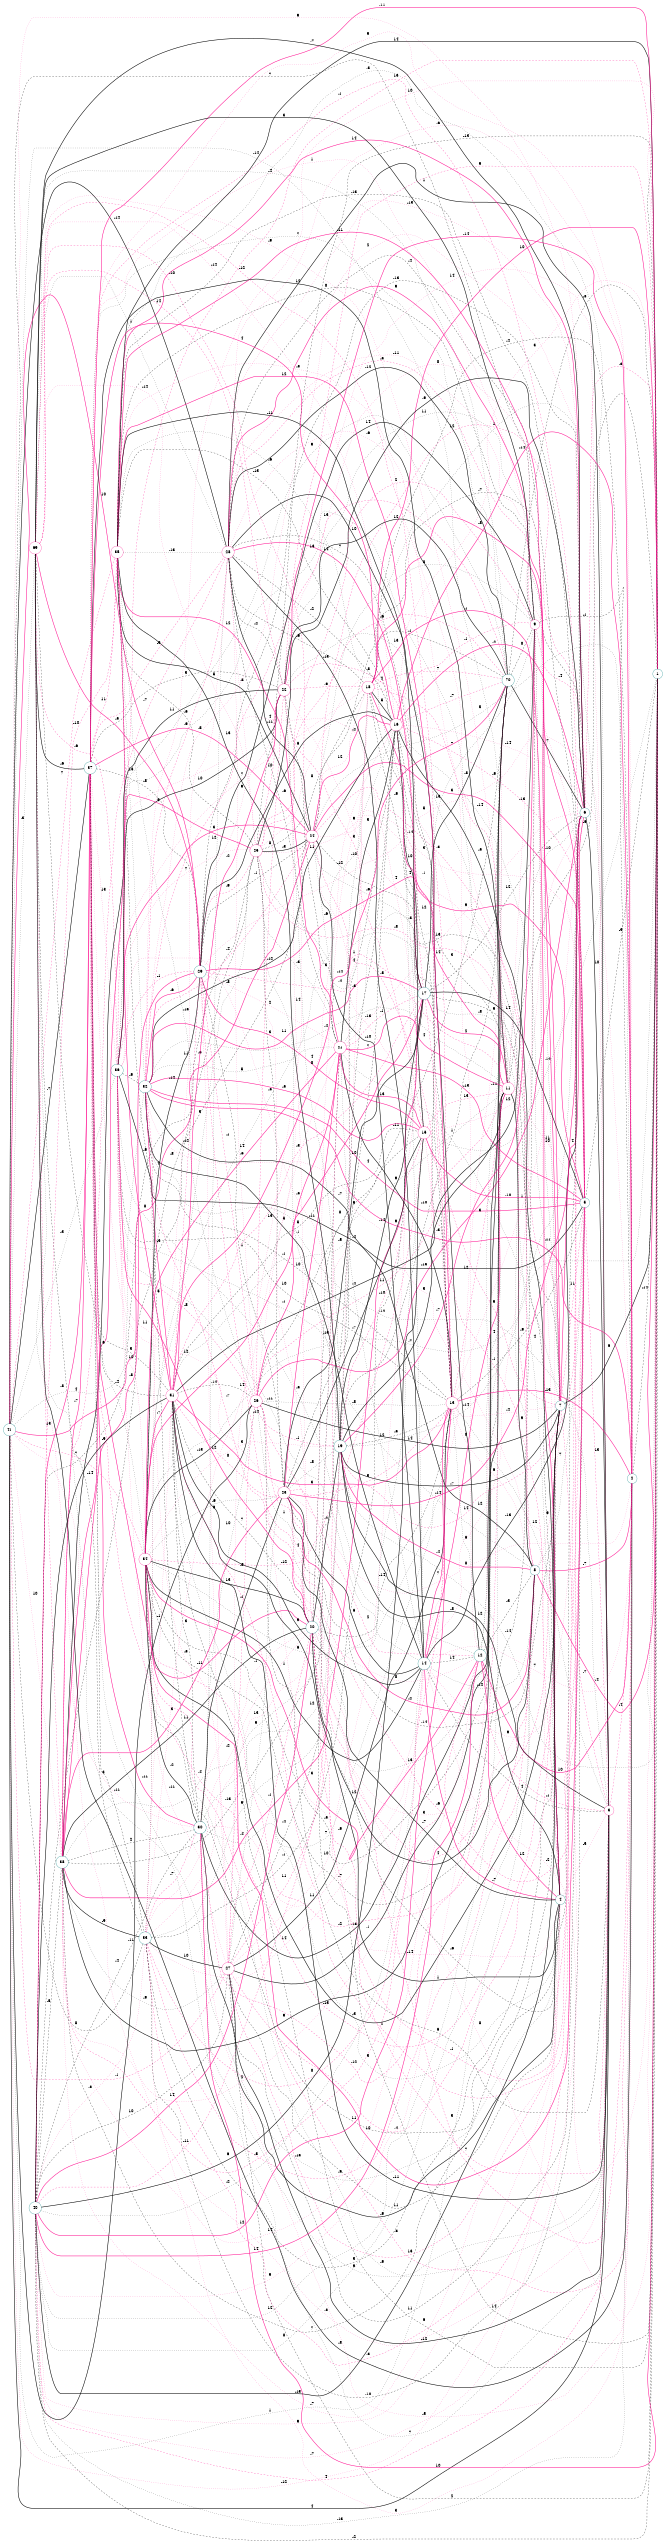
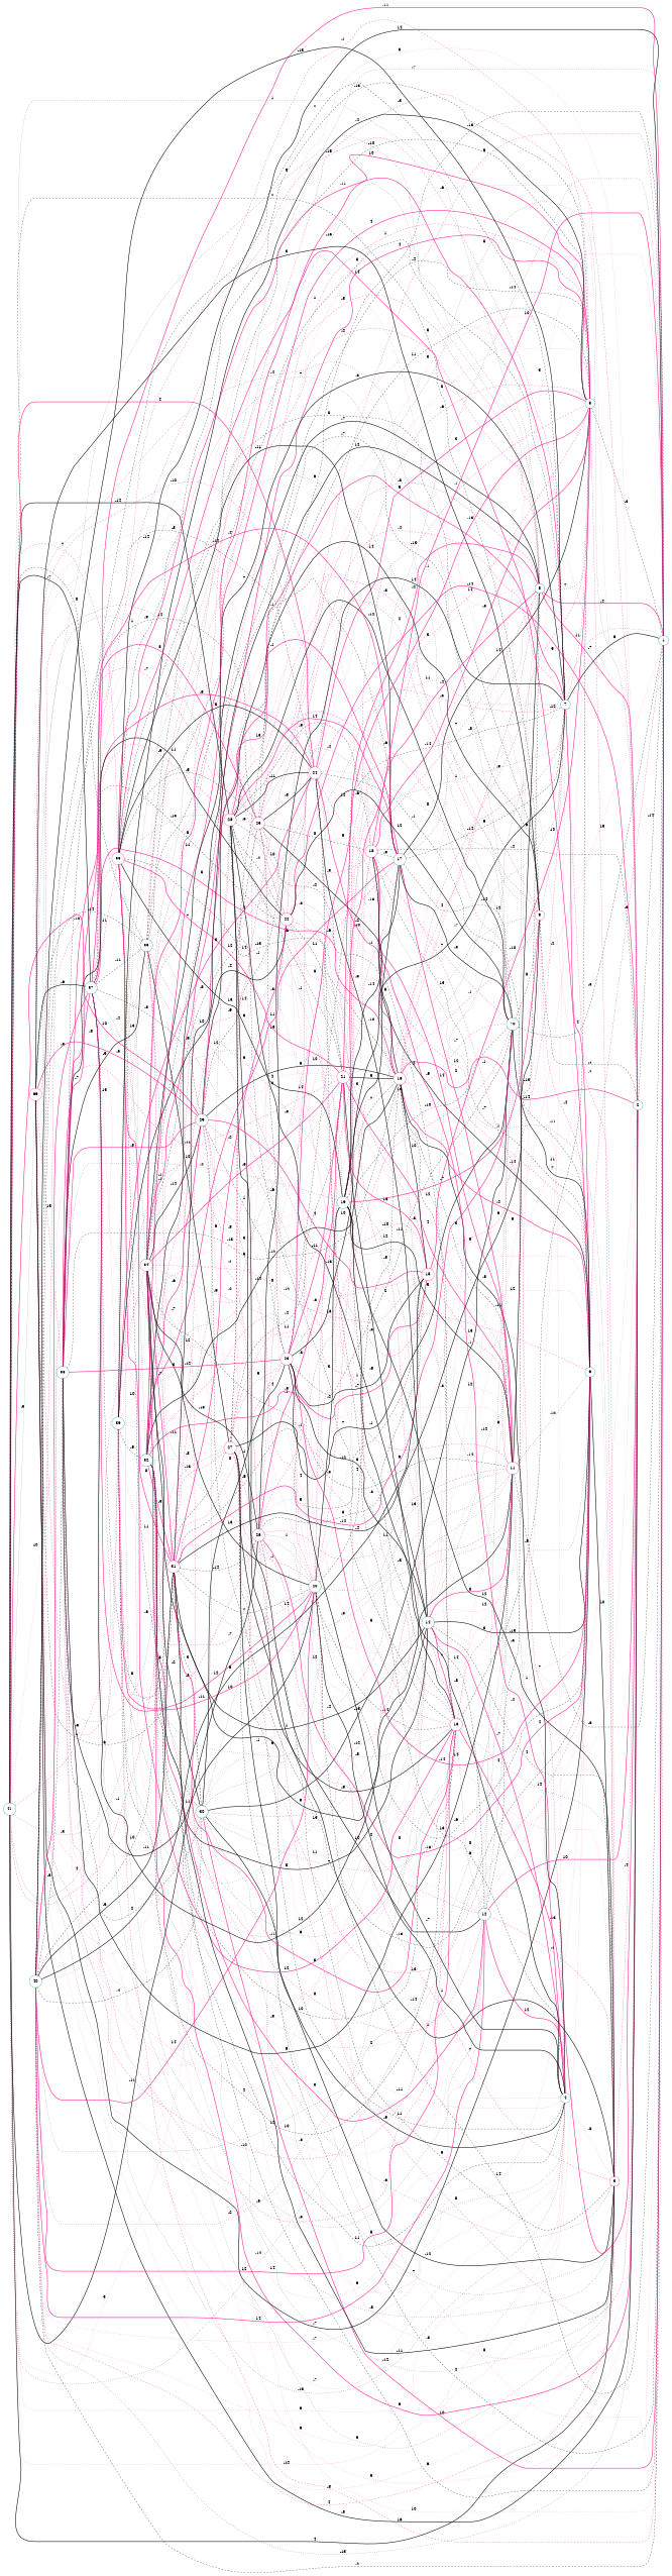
  graph {
    fontname="Helvetica,Arial,sans-serif"
    rankdir=LR
    node [color=teal shape=circle]
    edge [color=deeppink style=dashed]
    3 [color=deeppink]
    41
    4
    6
    8
    9 [color=deeppink]
    11 [color=deeppink]
    24 [color=deeppink]
    26 [color=deeppink]
    27 [color=deeppink]
    28 [color=deeppink]
    29
    30
    32
    33
    34 [color=deeppink]
    35 [color=deeppink]
    36
    37
    38
    n21 [color=deeppink label=69]
    2
    1
    7
    5
    n26 [label=70]
    13 [color=deeppink]
    14
    15 [color=deeppink]
    21 [color=deeppink]
    16 [color=deeppink]
    17
    18 [color=deeppink]
    12
    20
    22 [color=deeppink]
    19
    23 [color=deeppink]
    25 [color=deeppink]
    31 [color=deeppink]
    40
    3 -- 2 [label=-4]
    41 -- 3 [color=black label=4 style=bold]
    41 -- 4 [label=-12 style=dotted]
    41 -- 6 [label=9 style=dotted]
    41 -- 8 [color=black label=1 style=dotted]
    41 -- 9 [color=black label=7]
    41 -- 11 [color=black label=-14 style=dotted]
    41 -- 24 [label=4 style=bold]
    41 -- 26 [color=black label=-11 style=bold]
    41 -- 27 [label=-1]
    41 -- 28 [color=black label=-14 style=bold]
    41 -- 29 [label=10 style=bold]
    41 -- 30 [label=3 style=dotted]
    41 -- 32 [color=black label=4 style=dotted]
    41 -- 33 [color=black label=8]
    41 -- 34 [label=7]
    41 -- 35 [label=7]
    41 -- 36 [color=black label=-3 style=dotted]
    41 -- 37 [color=black label=-7 style=bold]
    41 -- 38 [label=10 style=dotted]
    41 -- n21 [color=black label=-3 style=dotted]
    4 -- 3 [label=-5 style=dotted]
    6 -- 3 [color=black label=10 style=bold]
    6 -- 1 [label=-3]
    8 -- 2 [label=-7 style=bold]
    8 -- 1 [label=-4 style=bold]
    8 -- 7 [label=9 style=dotted]
    8 -- 5 [color=black label=7 style=dotted]
    9 -- 4 [label=-11 style=dotted]
    9 -- 6 [label=-4]
    9 -- 2 [color=black label=-1]
    9 -- 7 [color=black label=10 style=dotted]
    11 -- 4 [color=black label=4 style=dotted]
    11 -- 6 [color=black label=-10 style=dotted]
    11 -- 8 [color=black label=9 style=bold]
    11 -- 9 [label=-13 style=dotted]
    11 -- 1 [color=black label=-6]
    11 -- 5 [label=11 style=dotted]
    24 -- 4 [color=black label=13]
    24 -- 6 [label=12]
    24 -- 8 [label=-1 style=dotted]
    24 -- 9 [color=black label=8 style=dotted]
    24 -- 2 [color=black label=5 style=dotted]
    24 -- 7 [label=-3]
    24 -- 5 [label=3 style=bold]
    24 -- n26 [color=black label=-1]
    24 -- 13 [label=-5]
    24 -- 14 [color=black label=-10 style=bold]
    24 -- 15 [label=-13 style=dotted]
    24 -- 21 [color=black label=-6 style=dotted]
    24 -- 16 [label=-2 style=bold]
    24 -- 17 [color=black label=-6 style=dotted]
    24 -- 18 [label=12 style=dotted]
    26 -- 3 [color=black label=6]
    26 -- 4 [label=-14 style=dotted]
    26 -- 6 [label=-13 style=bold]
    26 -- 11 [label=11]
    26 -- 2 [label=5]
    26 -- 7 [color=black label=14 style=bold]
    26 -- 13 [color=black label=-8 style=dotted]
    26 -- 15 [color=black label=8]
    26 -- 21 [label=-5 style=bold]
    26 -- 16 [label=3 style=dotted]
    26 -- 12 [label=2]
    26 -- 20 [color=black label=1 style=dotted]
    26 -- 22 [label=8]
    26 -- 19 [label=-1]
    27 -- 3 [color=black label=-12 style=bold]
    27 -- 4 [color=black label=11]
    27 -- 6 [label=13]
    27 -- 24 [label=13 style=dotted]
    27 -- 26 [label=-5]
    27 -- 1 [color=black label=2]
    27 -- 7 [label=-4]
    27 -- 5 [color=black label=11]
    27 -- n26 [color=black label=-1 style=bold]
    27 -- 13 [color=black label=-9 style=bold]
    27 -- 21 [color=black label=-4]
    27 -- 17 [label=10 style=dotted]
    27 -- 20 [label=-1]
    27 -- 19 [label=11]
    27 -- 23 [color=black label=9 style=dotted]
    28 -- 3 [color=black label=1 style=bold]
    28 -- 4 [label=-11 style=dotted]
    28 -- 6 [label=-13 style=dotted]
    28 -- 9 [label=-3]
    28 -- 11 [label=-6 style=dotted]
    28 -- 24 [color=black label=-11 style=bold]
    28 -- 26 [label=14 style=dotted]
    28 -- 2 [label=-6 style=dotted]
    28 -- 7 [label=9 style=bold]
    28 -- 5 [color=black label=-4]
    28 -- n26 [color=black label=-12 style=bold]
    28 -- 13 [color=black label=7]
    28 -- 14 [color=black label=-13 style=bold]
    28 -- 21 [color=black label=-6]
    28 -- 16 [color=black label=-2]
    28 -- 17 [label=14 style=bold]
    28 -- 18 [color=black label=-9]
    28 -- 12 [color=black label=10 style=bold]
    28 -- 22 [color=black label=-2]
    28 -- 25 [label=-5 style=dotted]
    29 -- 6 [color=black label=-13]
    29 -- 9 [color=black label=14 style=bold]
    29 -- 11 [label=1]
    29 -- 24 [color=black label=-1]
    29 -- 26 [label=-1]
    29 -- 27 [label=6 style=dotted]
    29 -- 2 [label=5 style=dotted]
    29 -- 5 [label=4 style=bold]
    29 -- 15 [label=4 style=bold]
    29 -- 21 [label=2 style=dotted]
    29 -- 16 [color=black label=6 style=bold]
    29 -- 20 [label=-14]
    29 -- 22 [label=9 style=dotted]
    29 -- 23 [color=black label=1]
    29 -- 25 [label=-9]
    30 -- 3 [color=black label=7 style=dotted]
    30 -- 4 [color=black label=-9 style=bold]
    30 -- 11 [label=-12]
    30 -- 26 [color=black label=10 style=dotted]
    30 -- 28 [color=black label=12 style=dotted]
    30 -- 2 [label=-5 style=dotted]
    30 -- 1 [label=10 style=bold]
    30 -- n26 [color=black label=-13 style=bold]
    30 -- 13 [color=black label=7 style=dotted]
    30 -- 14 [label=11 style=dotted]
    30 -- 15 [color=black label=12 style=dotted]
    30 -- 20 [label=-1 style=dotted]
    30 -- 23 [color=black label=-1 style=bold]
    32 -- 3 [color=black label=-12 style=dotted]
    32 -- 4 [label=9 style=dotted]
    32 -- 6 [label=2 style=dotted]
    32 -- 8 [color=black label=-7 style=bold]
    32 -- 11 [color=black label=-4 style=dotted]
    32 -- 24 [label=-4]
    32 -- 27 [label=-8 style=dotted]
    32 -- 28 [label=-9]
    32 -- 29 [label=-6 style=bold]
    32 -- 2 [label=9 style=bold]
    32 -- 1 [label=10 style=dotted]
    32 -- 5 [label=4 style=bold]
    32 -- n26 [label=13]
    32 -- 13 [color=black label=10]
    32 -- 14 [color=black label=5 style=bold]
    32 -- 15 [label=-5 style=bold]
    32 -- 21 [color=black label=5 style=dotted]
    32 -- 16 [color=black label=-12 style=bold]
    32 -- 17 [label=11 style=bold]
    32 -- 20 [label=-7]
    32 -- 31 [label=-3 style=bold]
    33 -- 6 [label=-3]
    33 -- 8 [label=-5]
    33 -- 27 [color=black label=10 style=bold]
    33 -- 28 [label=11 style=dotted]
    33 -- 30 [label=-7]
    33 -- 2 [label=3 style=dotted]
    33 -- 7 [color=black label=5]
    33 -- 5 [color=black label=-10]
    33 -- 14 [label=14 style=dotted]
    33 -- 21 [label=14 style=dotted]
    33 -- 17 [color=black label=-1]
    33 -- 18 [label=13 style=dotted]
    33 -- 12 [label=8]
    33 -- 20 [label=-2 style=dotted]
    33 -- 19 [color=black label=9 style=dotted]
    33 -- 25 [color=black label=5 style=dotted]
    33 -- 31 [label=-1 style=dotted]
    34 -- 3 [color=black label=-9 style=dotted]
    34 -- 4 [color=black label=11]
    34 -- 8 [label=-2]
    34 -- 9 [color=black label=-7]
    34 -- 11 [color=black label=-5]
    34 -- 26 [color=black label=-13 style=bold]
    34 -- 29 [color=black label=-14 style=bold]
    34 -- 30 [color=black label=-2 style=bold]
    34 -- 2 [label=-3]
    34 -- 1 [color=black label=-7 style=dotted]
    34 -- 7 [color=black label=-3 style=bold]
    34 -- 5 [label=10 style=bold]
    34 -- 13 [color=black label=6 style=dotted]
    34 -- 14 [color=black label=1 style=bold]
    34 -- 15 [label=-12]
    34 -- 21 [label=-5 style=bold]
    34 -- 16 [color=black label=-5 style=dotted]
    34 -- 17 [label=-1 style=bold]
    34 -- 12 [label=3 style=bold]
    34 -- 20 [color=black label=13 style=bold]
    34 -- 19 [label=3 style=dotted]
    34 -- 23 [color=black label=-9 style=dotted]
    34 -- 25 [color=black label=-5]
    34 -- 31 [label=-7 style=bold]
    35 -- 3 [color=black label=-5 style=dotted]
    35 -- 6 [label=14 style=bold]
    35 -- 9 [color=black label=8]
    35 -- 24 [color=black label=5 style=bold]
    35 -- 26 [color=black label=-13 style=dotted]
    35 -- 28 [color=black label=-13 style=dotted]
    35 -- 30 [color=black label=5]
    35 -- 32 [color=black label=13 style=dotted]
    35 -- 1 [color=black label=14 style=bold]
    35 -- 7 [label=-11 style=bold]
    35 -- 5 [color=black label=-13]
    35 -- 13 [label=12 style=bold]
    35 -- 15 [color=black label=-6 style=dotted]
    35 -- 21 [label=12 style=bold]
    35 -- 16 [color=black label=-13]
    35 -- 17 [color=black label=-11 style=bold]
    35 -- 12 [label=-8 style=dotted]
    35 -- 19 [color=black label=13 style=bold]
    35 -- 25 [color=black label=-5]
    35 -- 31 [label=8 style=bold]
    36 -- 8 [color=black label=-13 style=dotted]
    36 -- 11 [color=black label=13 style=dotted]
    36 -- 24 [label=3 style=bold]
    36 -- 26 [label=-8]
    36 -- 27 [label=-11 style=dotted]
    36 -- 29 [label=-1]
    36 -- 32 [color=black label=-9]
    36 -- 34 [label=10 style=dotted]
    36 -- 1 [label=13]
    36 -- 5 [color=black label=-4 style=bold]
    36 -- n26 [color=black label=9 style=dotted]
    36 -- 13 [color=black label=10]
    36 -- 14 [color=black label=-11 style=dotted]
    36 -- 15 [label=4 style=dotted]
    36 -- 18 [label=7 style=dotted]
    36 -- 12 [color=black label=-3 style=dotted]
    36 -- 20 [label=12 style=bold]
    36 -- 22 [color=black label=10 style=bold]
    36 -- 19 [label=-8 style=dotted]
    36 -- 25 [label=7 style=dotted]
    36 -- 31 [label=11 style=dotted]
    37 -- 3 [color=black label=9 style=dotted]
    37 -- 9 [label=1 style=dotted]
    37 -- 11 [color=black label=12 style=bold]
    37 -- 24 [label=-5 style=bold]
    37 -- 28 [label=-9]
    37 -- 29 [color=black label=-8]
-   37 -- 30 [label=-11 style=bold]
+   37 -- 30 [label=-11 style=dotted]
    37 -- 33 [color=black label=-11]
    37 -- 34 [color=black label=-4 style=dotted]
    37 -- 35 [label=11]
    37 -- 36 [label=13 style=dotted]
    37 -- 2 [label=9 style=dotted]
    37 -- 1 [label=-11 style=bold]
    37 -- 7 [label=-13]
    37 -- 5 [label=-1]
    37 -- n26 [color=black label=7 style=dotted]
    37 -- 16 [label=4 style=bold]
    37 -- 20 [label=-11 style=bold]
    37 -- 22 [color=black label=5]
    37 -- 23 [label=12 style=dotted]
    37 -- 31 [color=black label=5]
    38 -- 4 [label=-7 style=dotted]
    38 -- 11 [color=black label=9 style=bold]
    38 -- 27 [color=black label=-9 style=dotted]
    38 -- 28 [label=-7]
    38 -- 29 [label=-8 style=bold]
    38 -- 30 [color=black label=2]
    38 -- 33 [color=black label=-9 style=bold]
    38 -- 37 [label=-7 style=bold]
    38 -- 7 [color=black label=7]
    38 -- 13 [label=-5]
    38 -- 14 [label=2 style=dotted]
    38 -- 16 [color=black label=-13]
    38 -- 17 [label=-4 style=bold]
    38 -- 12 [label=14 style=dotted]
    38 -- 20 [color=black label=11 style=bold]
    38 -- 22 [color=black label=11 style=bold]
    38 -- 19 [color=black label=-4 style=dotted]
    38 -- 23 [label=3 style=bold]
    38 -- 25 [label=5 style=bold]
    n21 -- 3 [label=-8 style=dotted]
    n21 -- 4 [color=black label=-13 style=dotted]
    n21 -- 6 [color=black label=-7 style=bold]
    n21 -- 9 [color=black label=3 style=bold]
    n21 -- 11 [label=-9 style=dotted]
    n21 -- 24 [label=-10]
    n21 -- 28 [color=black label=1 style=dotted]
    n21 -- 29 [label=-5 style=bold]
    n21 -- 33 [color=black label=-14]
    n21 -- 36 [label=-6]
    n21 -- 37 [color=black label=-6 style=bold]
    n21 -- 38 [label=13]
    n21 -- 2 [color=black label=-8 style=bold]
    n21 -- n26 [color=black label=-4 style=dotted]
    n21 -- 13 [label=-12]
    n21 -- 16 [label=-14 style=dotted]
    n21 -- 22 [label=14]
    n21 -- 25 [label=-14 style=dotted]
    n21 -- 31 [color=black label=6]
    2 -- 1 [color=black label=-14]
    7 -- 3 [label=-7]
    7 -- 6 [label=4 style=bold]
    7 -- 1 [color=black label=6 style=bold]
    7 -- 5 [label=11]
    5 -- 3 [label=13]
    5 -- 1 [color=black label=-3]
    n26 -- 6 [color=black label=7 style=bold]
    n26 -- 9 [color=black label=8]
    n26 -- 1 [color=black label=-8]
    13 -- 3 [color=black label=12 style=dotted]
    13 -- 6 [label=1 style=dotted]
    13 -- 8 [label=6 style=dotted]
    13 -- 11 [label=3]
    13 -- 2 [label=-13 style=bold]
    13 -- 7 [label=-4 style=dotted]
    13 -- 5 [color=black label=-9]
    13 -- 12 [color=black label=6 style=dotted]
    14 -- 3 [color=black label=4]
    14 -- 4 [label=-7 style=bold]
    14 -- 6 [color=black label=-13 style=bold]
    14 -- 8 [color=black label=-12 style=dotted]
    14 -- 9 [label=12 style=dotted]
    14 -- 11 [label=8 style=bold]
    14 -- 2 [label=7 style=dotted]
    14 -- 1 [label=-2 style=dotted]
    14 -- 5 [label=9 style=dotted]
    14 -- n26 [label=12 style=dotted]
    14 -- 13 [label=7 style=bold]
    14 -- 12 [color=black label=14]
    15 -- 6 [label=12 style=dotted]
    15 -- 11 [label=13]
    15 -- 1 [color=black label=-12 style=dotted]
    15 -- 7 [label=9]
    15 -- 5 [label=-10 style=bold]
    15 -- 13 [label=-3 style=dotted]
    21 -- 6 [label=9 style=dotted]
    21 -- 9 [color=black label=13 style=dotted]
    21 -- 11 [label=4 style=bold]
    21 -- 7 [color=black label=1 style=dotted]
    21 -- 5 [label=-13 style=bold]
    21 -- 13 [color=black label=9 style=bold]
    21 -- 14 [color=black label=12 style=dotted]
    21 -- 15 [label=13 style=bold]
    21 -- 16 [color=black label=5 style=bold]
    21 -- 17 [label=-1]
    21 -- 18 [color=black label=-10 style=dotted]
    16 -- 3 [label=-14 style=dotted]
    16 -- 4 [color=black label=-5 style=bold]
    16 -- 6 [label=-2 style=bold]
-   16 -- 17 [label=-14]
+   16 -- 8 [label=-14]
    16 -- 9 [label=-1]
    16 -- 11 [color=black label=3]
    16 -- 2 [label=-14 style=bold]
    16 -- 1 [label=3 style=dotted]
    16 -- 7 [color=black label=-14 style=dotted]
    16 -- 5 [label=-9]
    16 -- n26 [label=-7]
    16 -- 13 [color=black label=12]
    16 -- 14 [color=black label=-5 style=dotted]
    16 -- 15 [color=black label=10 style=bold]
    17 -- 4 [label=-1]
    17 -- 6 [color=black label=12]
    17 -- 8 [color=black label=-8 style=dotted]
    17 -- 11 [label=2 style=bold]
    17 -- 7 [color=black label=9]
    17 -- 5 [color=black label=14 style=bold]
    17 -- n26 [color=black label=-8 style=bold]
    18 -- 3 [color=black label=1 style=dotted]
    18 -- 4 [label=-1 style=bold]
    18 -- 6 [color=black label=-7]
    18 -- 8 [label=7]
    18 -- 11 [label=14 style=bold]
    18 -- 2 [color=black label=-4]
    18 -- 1 [label=10 style=bold]
    18 -- 5 [label=-8 style=bold]
    18 -- n26 [label=7]
    18 -- 13 [color=black label=4]
    18 -- 16 [color=black label=5 style=bold]
    18 -- 17 [color=black label=-9]
    12 -- 3 [label=-1]
    12 -- 4 [label=12 style=bold]
    12 -- 8 [color=black label=-3]
    12 -- 11 [color=black label=4 style=dotted]
    12 -- 2 [label=10 style=bold]
    12 -- n26 [color=black label=-11 style=dotted]
    20 -- 3 [label=7]
    20 -- 4 [color=black label=1 style=bold]
    20 -- 6 [color=black label=-6]
    20 -- 8 [label=3 style=dotted]
    20 -- 11 [color=black label=13 style=dotted]
    20 -- 1 [color=black label=14]
    20 -- 7 [label=4]
    20 -- 5 [label=-1]
    20 -- 13 [color=black label=-14]
    20 -- 16 [color=black label=4]
    20 -- 18 [label=-12 style=dotted]
    20 -- 12 [label=8 style=dotted]
    20 -- 19 [color=black label=-2 style=bold]
    22 -- 3 [label=14 style=dotted]
    22 -- 11 [color=black label=13 style=dotted]
    22 -- 2 [label=-14 style=bold]
    22 -- 1 [label=9]
    22 -- 7 [color=black label=11 style=dotted]
    22 -- 5 [label=8 style=dotted]
    22 -- n26 [color=black label=12 style=bold]
    22 -- 13 [label=-8]
    22 -- 15 [label=3]
    22 -- 21 [color=black label=11]
    22 -- 17 [label=9 style=dotted]
    22 -- 18 [label=-9]
    22 -- 20 [label=14 style=dotted]
    22 -- 19 [color=black label=8 style=dotted]
    19 -- 3 [color=black label=12 style=bold]
    19 -- 4 [color=black label=-8 style=bold]
    19 -- 6 [color=black label=-14 style=dotted]
    19 -- 8 [label=-4 style=bold]
    19 -- 9 [label=-7 style=bold]
    19 -- 11 [color=black label=5 style=bold]
    19 -- 1 [color=black label=-14 style=dotted]
    19 -- 7 [color=black label=-7 style=bold]
    19 -- 5 [label=14]
    19 -- n26 [color=black label=-10]
    19 -- 13 [color=black label=-3]
    19 -- 15 [label=-10]
    19 -- 16 [color=black label=7]
    19 -- 17 [color=black label=-14 style=bold]
    19 -- 18 [label=-3 style=dotted]
    23 -- 4 [color=black label=-7 style=bold]
    23 -- 6 [label=-14 style=bold]
    23 -- 8 [label=-2 style=bold]
    23 -- 2 [label=8 style=dotted]
    23 -- 1 [label=8 style=dotted]
    23 -- 7 [color=black label=-14]
    23 -- 5 [label=-6]
    23 -- n26 [color=black label=-11]
    23 -- 13 [label=5]
    23 -- 14 [color=black label=6 style=bold]
    23 -- 15 [color=black label=-7 style=bold]
    23 -- 21 [label=-11 style=bold]
    23 -- 17 [color=black label=10 style=bold]
    23 -- 20 [label=4 style=dotted]
    23 -- 19 [color=black label=-8 style=dotted]
    25 -- 6 [color=black label=-9 style=bold]
    25 -- 8 [label=-8]
    25 -- 9 [label=2]
    25 -- 11 [label=2 style=dotted]
    25 -- 24 [color=black label=-3 style=bold]
    25 -- 1 [color=black label=-13]
    25 -- 5 [label=3 style=dotted]
    25 -- n26 [label=-6]
    25 -- 21 [color=black label=-3 style=dotted]
    25 -- 17 [color=black label=-4 style=dotted]
    25 -- 18 [color=black label=8]
    25 -- 20 [label=-1 style=dotted]
    25 -- 22 [label=10]
    25 -- 19 [color=black label=-1 style=dotted]
    25 -- 23 [color=black label=3]
    31 -- 3 [color=black label=-11 style=bold]
    31 -- 4 [color=black label=5 style=dotted]
    31 -- 8 [color=black label=12 style=bold]
    31 -- 9 [color=black label=-4 style=bold]
    31 -- 11 [color=black label=-5 style=dotted]
    31 -- 26 [color=black label=-14]
    31 -- 29 [label=-12]
    31 -- 30 [color=black label=3]
    31 -- 1 [color=black label=6]
    31 -- 5 [label=1]
    31 -- n26 [label=-14 style=bold]
    31 -- 13 [label=3 style=bold]
    31 -- 14 [color=black label=9 style=bold]
    31 -- 15 [color=black label=5]
    31 -- 17 [label=-3]
    31 -- 20 [color=black label=7]
    31 -- 22 [label=-2 style=bold]
    31 -- 23 [label=8]
    40 -- 3 [label=4]
    40 -- 4 [label=9 style=dotted]
    40 -- 6 [label=-7 style=dotted]
    40 -- 8 [color=black label=8 style=dotted]
    40 -- 11 [color=black label=12 style=dotted]
    40 -- 24 [color=black label=-8]
    40 -- 27 [color=black label=10]
    40 -- 30 [color=black label=-4]
    40 -- 33 [label=-8 style=dotted]
    40 -- 35 [label=-10]
    40 -- 37 [label=-8 style=bold]
    40 -- 38 [color=black label=-5]
    40 -- 2 [color=black label=-13 style=dotted]
    40 -- 1 [color=black label=-2]
    40 -- 7 [color=black label=-13 style=bold]
    40 -- n26 [label=9 style=dotted]
    40 -- 13 [label=12 style=bold]
    40 -- 14 [color=black label=-2 style=dotted]
    40 -- 15 [color=black label=6 style=bold]
    40 -- 21 [label=-11]
    40 -- 12 [label=14 style=bold]
    40 -- 20 [label=14 style=bold]
    40 -- 25 [color=black label=-9]
    40 -- 31 [color=black label=-9 style=bold]
  }
